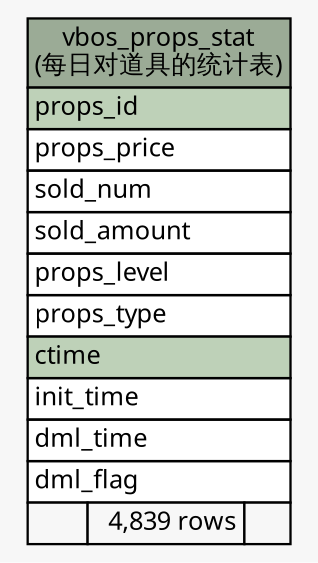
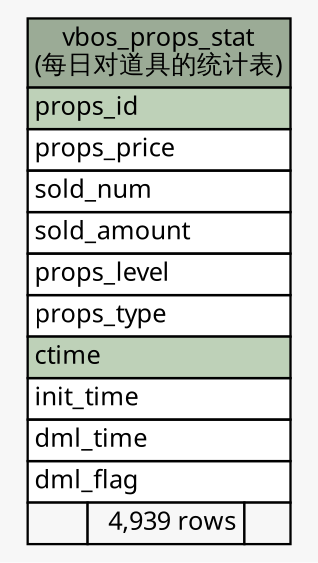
  digraph {
    bgcolor="#f7f7f7"
    fontname="Microsoft YaHei"
    fontsize=11
    nodesep=0.18
    rankdir=RL
    ranksep=0.46
-   n1 [fontname="Microsoft YaHei" fontsize=11 label=<     <TABLE BORDER="0" CELLBORDER="1" CELLSPACING="0" BGCOLOR="#ffffff">       <TR><TD COLSPAN="3" BGCOLOR="#9bab96" ALIGN="CENTER">vbos_props_stat<br/>(每日对道具的统计表)</TD></TR>       <TR><TD PORT="props_id" COLSPAN="3" BGCOLOR="#bed1b8" ALIGN="LEFT">props_id</TD></TR>       <TR><TD PORT="props_price" COLSPAN="3" ALIGN="LEFT">props_price</TD></TR>       <TR><TD PORT="sold_num" COLSPAN="3" ALIGN="LEFT">sold_num</TD></TR>       <TR><TD PORT="sold_amount" COLSPAN="3" ALIGN="LEFT">sold_amount</TD></TR>       <TR><TD PORT="props_level" COLSPAN="3" ALIGN="LEFT">props_level</TD></TR>       <TR><TD PORT="props_type" COLSPAN="3" ALIGN="LEFT">props_type</TD></TR>       <TR><TD PORT="ctime" COLSPAN="3" BGCOLOR="#bed1b8" ALIGN="LEFT">ctime</TD></TR>       <TR><TD PORT="init_time" COLSPAN="3" ALIGN="LEFT">init_time</TD></TR>       <TR><TD PORT="dml_time" COLSPAN="3" ALIGN="LEFT">dml_time</TD></TR>       <TR><TD PORT="dml_flag" COLSPAN="3" ALIGN="LEFT">dml_flag</TD></TR>       <TR><TD ALIGN="LEFT" BGCOLOR="#f7f7f7">  </TD><TD ALIGN="RIGHT" BGCOLOR="#f7f7f7">4,839 rows</TD><TD ALIGN="RIGHT" BGCOLOR="#f7f7f7">  </TD></TR>     </TABLE>> shape=plaintext]
+   n1 [fontname="Microsoft YaHei" fontsize=11 label=<     <TABLE BORDER="0" CELLBORDER="1" CELLSPACING="0" BGCOLOR="#ffffff">       <TR><TD COLSPAN="3" BGCOLOR="#9bab96" ALIGN="CENTER">vbos_props_stat<br/>(每日对道具的统计表)</TD></TR>       <TR><TD PORT="props_id" COLSPAN="3" BGCOLOR="#bed1b8" ALIGN="LEFT">props_id</TD></TR>       <TR><TD PORT="props_price" COLSPAN="3" ALIGN="LEFT">props_price</TD></TR>       <TR><TD PORT="sold_num" COLSPAN="3" ALIGN="LEFT">sold_num</TD></TR>       <TR><TD PORT="sold_amount" COLSPAN="3" ALIGN="LEFT">sold_amount</TD></TR>       <TR><TD PORT="props_level" COLSPAN="3" ALIGN="LEFT">props_level</TD></TR>       <TR><TD PORT="props_type" COLSPAN="3" ALIGN="LEFT">props_type</TD></TR>       <TR><TD PORT="ctime" COLSPAN="3" BGCOLOR="#bed1b8" ALIGN="LEFT">ctime</TD></TR>       <TR><TD PORT="init_time" COLSPAN="3" ALIGN="LEFT">init_time</TD></TR>       <TR><TD PORT="dml_time" COLSPAN="3" ALIGN="LEFT">dml_time</TD></TR>       <TR><TD PORT="dml_flag" COLSPAN="3" ALIGN="LEFT">dml_flag</TD></TR>       <TR><TD ALIGN="LEFT" BGCOLOR="#f7f7f7">  </TD><TD ALIGN="RIGHT" BGCOLOR="#f7f7f7">4,939 rows</TD><TD ALIGN="RIGHT" BGCOLOR="#f7f7f7">  </TD></TR>     </TABLE>> shape=plaintext]
  }
